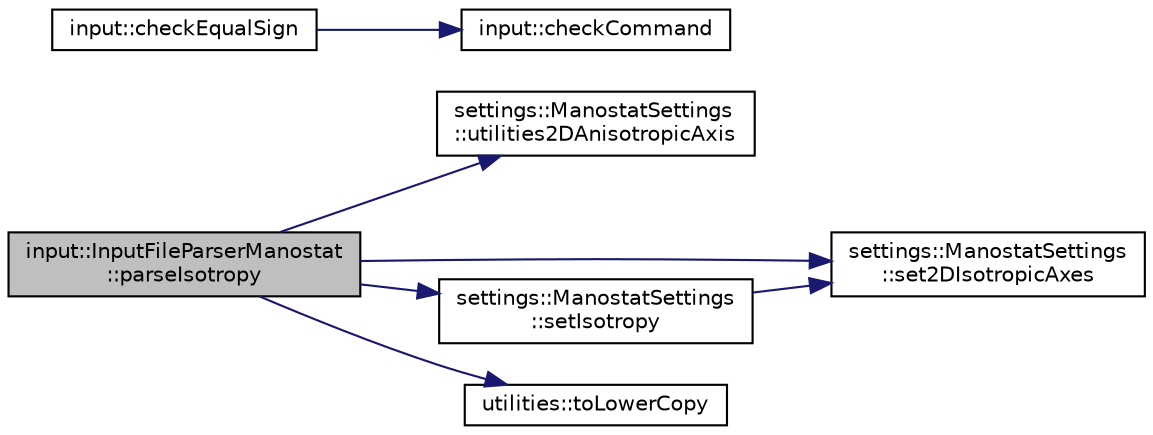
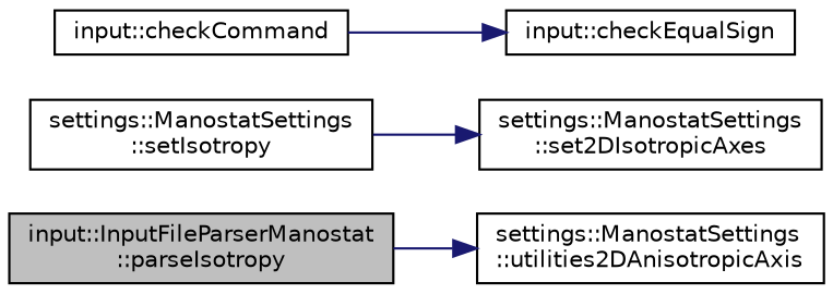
  digraph {
    rankdir=LR
    node [color=black fillcolor=white fontname=Helvetica fontsize=10 shape=record style=filled]
    edge [color=midnightblue fontname=Helvetica fontsize=10 labelfontname=Helvetica labelfontsize=10 style=solid]
    n1 [fillcolor=grey75 fontcolor=black height=0.2 label="input::InputFileParserManostat\l::parseIsotropy" width=0.4]
    n2 [height=0.2 label="settings::ManostatSettings\l::utilities2DAnisotropicAxis" width=0.4]
    n3 [height=0.2 label="settings::ManostatSettings\l::set2DIsotropicAxes" width=0.4]
    n4 [height=0.2 label="settings::ManostatSettings\l::setIsotropy" width=0.4]
-   n5 [height=0.2 label="utilities::toLowerCopy" width=0.4]
    n6 [height=0.2 label="input::checkCommand" width=0.4]
    n7 [height=0.2 label="input::checkEqualSign" width=0.4]
    n1 -> n2
-   n1 -> n3
-   n1 -> n4
-   n1 -> n5
    n4 -> n3
-   n7 -> n6
+   n6 -> n7
  }
